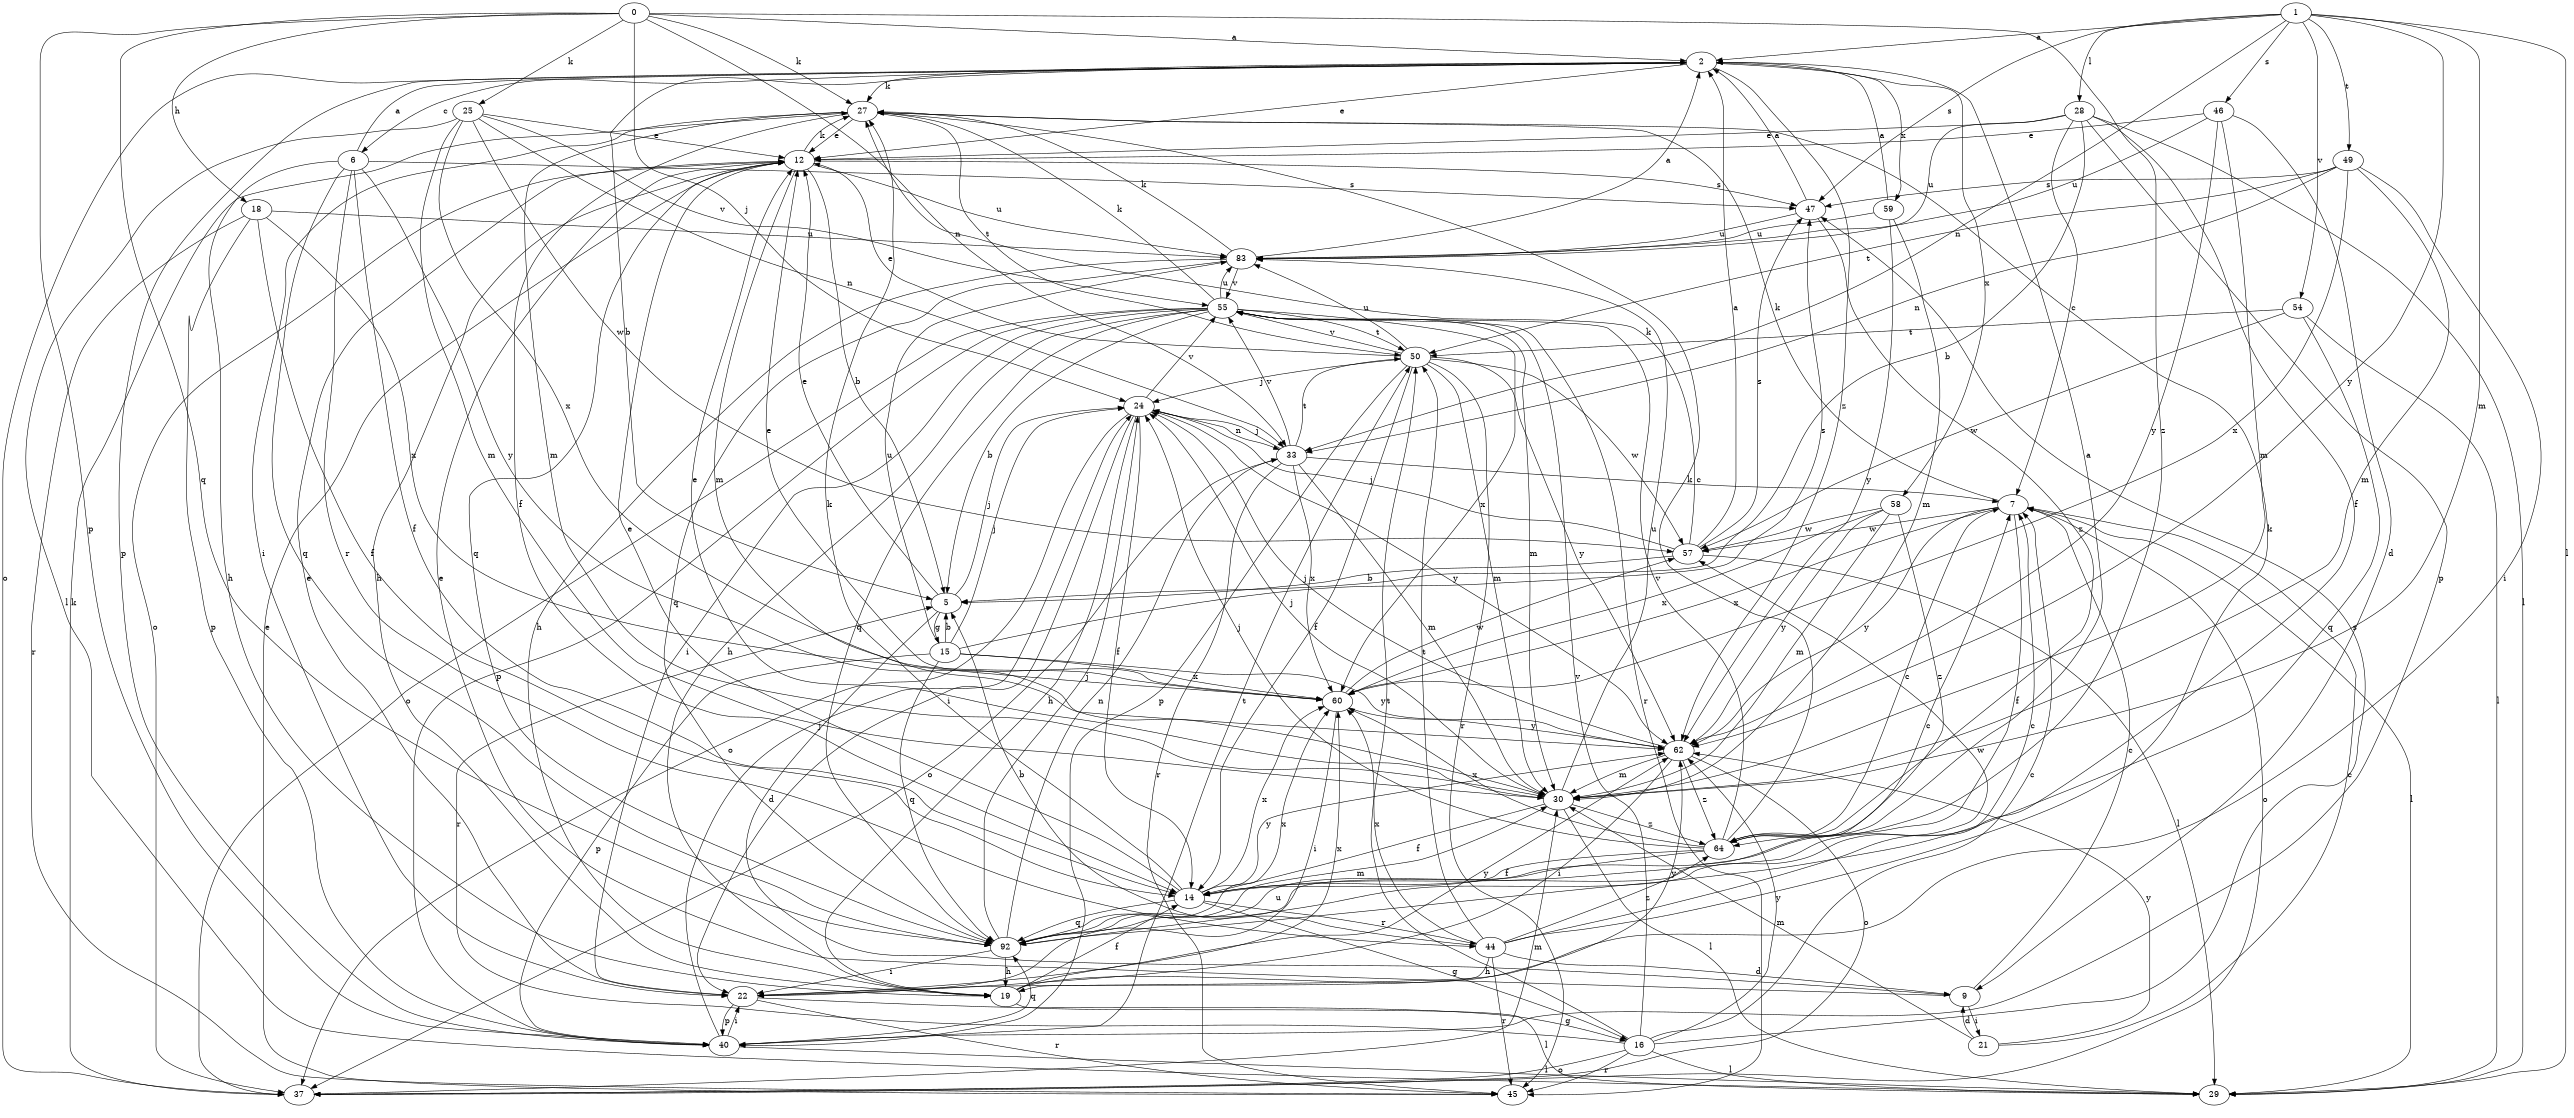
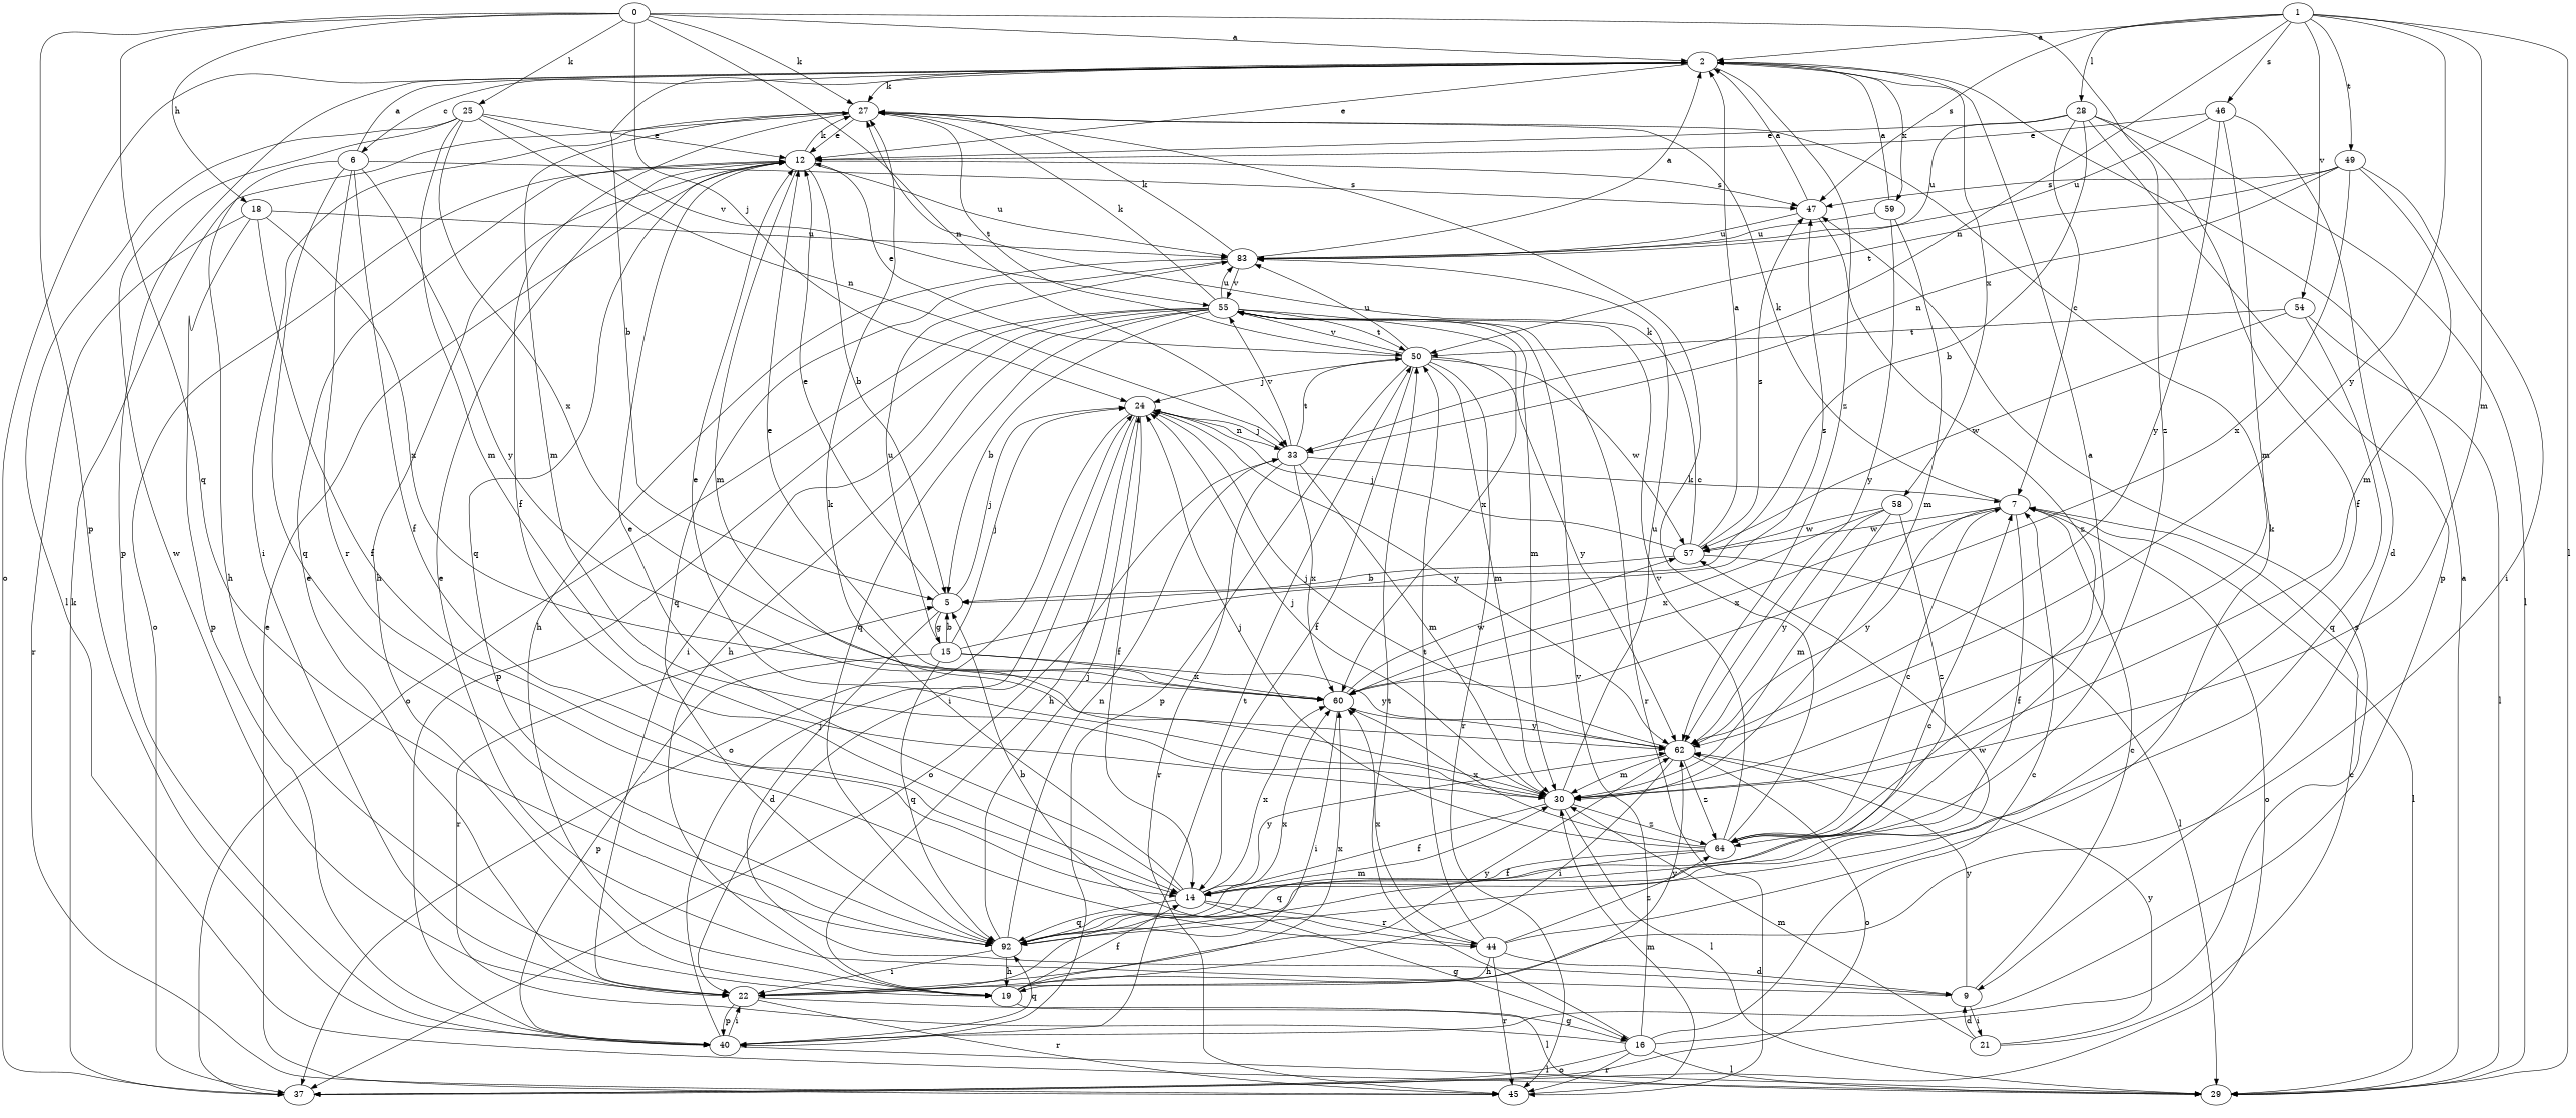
  strict digraph {
    0
    2
    18
    24
    25
    27
    33
    40
    n9 [label=92]
    64
    62
    5
    6
    12
    37
    58
    59
    14
    60
    n20 [label=83]
    45
    19
    55
    22
    29
    30
    57
    50
    7
    1
    28
    46
    47
    49
    54
    9
    15
    44
    21
    16
    0 -> 2 [label=a]
    0 -> 18 [label=h]
    0 -> 24 [label=j]
    0 -> 25 [label=k]
    0 -> 27 [label=k]
    0 -> 33 [label=n]
    0 -> 40 [label=p]
    0 -> n9 [label=q]
    0 -> 64 [label=z]
    2 -> 27 [label=k]
    2 -> 40 [label=p]
    2 -> 62 [label=z]
    2 -> 5 [label=b]
    2 -> 6 [label=c]
    2 -> 12 [label=e]
    2 -> 37 [label=o]
    2 -> 58 [label=x]
    2 -> 59 [label=x]
    18 -> 40 [label=p]
    18 -> 14 [label=f]
    18 -> 60 [label=x]
    18 -> n20 [label=u]
    18 -> 45 [label=r]
    24 -> 33 [label=n]
    24 -> 62 [label=y]
    24 -> 37 [label=o]
    24 -> 14 [label=f]
    24 -> 19 [label=h]
-   24 -> 55 [label=v]
    24 -> 22 [label=i]
    25 -> 33 [label=n]
    25 -> 12 [label=e]
    25 -> 60 [label=x]
    25 -> 55 [label=v]
    25 -> 29 [label=l]
    25 -> 30 [label=m]
-   25 -> 57 [label=w]
+   25 -> 22 [label=w]
    27 -> 12 [label=e]
    27 -> 14 [label=f]
    27 -> 22 [label=i]
    27 -> 30 [label=m]
    27 -> 50 [label=t]
    33 -> 24 [label=j]
    33 -> 37 [label=o]
    33 -> 60 [label=x]
    33 -> 45 [label=r]
    33 -> 55 [label=v]
    33 -> 30 [label=m]
    33 -> 50 [label=t]
    33 -> 7 [label=c]
    40 -> 24 [label=j]
    40 -> n9 [label=q]
    40 -> 22 [label=i]
    40 -> 29 [label=l]
    40 -> 50 [label=t]
    n9 -> 24 [label=j]
    n9 -> 33 [label=n]
    n9 -> 60 [label=x]
    n9 -> 19 [label=h]
    n9 -> 22 [label=i]
    n9 -> 30 [label=m]
    n9 -> 57 [label=w]
    n9 -> 7 [label=c]
    64 -> 2 [label=a]
    64 -> 24 [label=j]
    64 -> 27 [label=k]
-   64 -> n9 [label=u]
+   64 -> n9 [label=q]
    64 -> 14 [label=f]
    64 -> 60 [label=x]
    64 -> 55 [label=v]
    64 -> 7 [label=c]
    62 -> 24 [label=j]
    62 -> 64 [label=z]
    62 -> 37 [label=o]
    62 -> 22 [label=i]
    62 -> 30 [label=m]
    5 -> 24 [label=j]
    5 -> 12 [label=e]
    5 -> 9 [label=d]
    5 -> 15 [label=g]
    6 -> 2 [label=a]
    6 -> n9 [label=q]
    6 -> 62 [label=y]
    6 -> 14 [label=f]
    6 -> 19 [label=h]
    6 -> 47 [label=s]
    6 -> 44 [label=r]
    12 -> 27 [label=k]
    12 -> n9 [label=q]
    12 -> 5 [label=b]
    12 -> 37 [label=o]
    12 -> n20 [label=u]
    12 -> 19 [label=h]
    12 -> 30 [label=m]
    12 -> 47 [label=s]
    37 -> 27 [label=k]
-   37 -> 30 [label=m]
+   45 -> 30 [label=m]
    58 -> 64 [label=z]
    58 -> 62 [label=y]
    58 -> 60 [label=x]
    58 -> 30 [label=m]
    58 -> 57 [label=w]
    59 -> 2 [label=a]
    59 -> 62 [label=y]
    59 -> n20 [label=u]
    59 -> 30 [label=m]
    14 -> 27 [label=k]
    14 -> n9 [label=q]
    14 -> 62 [label=y]
    14 -> 12 [label=e]
    14 -> 60 [label=x]
    14 -> 44 [label=r]
    14 -> 16 [label=g]
    60 -> 62 [label=y]
    60 -> 12 [label=e]
    60 -> 22 [label=i]
    60 -> 57 [label=w]
    n20 -> 2 [label=a]
    n20 -> 27 [label=k]
    n20 -> n9 [label=q]
    n20 -> 19 [label=h]
    n20 -> 55 [label=v]
    45 -> 12 [label=e]
    19 -> 62 [label=y]
    19 -> 14 [label=f]
    19 -> 60 [label=x]
    19 -> 29 [label=l]
    55 -> 27 [label=k]
    55 -> 40 [label=p]
    55 -> n9 [label=q]
    55 -> 5 [label=b]
    55 -> 37 [label=o]
    55 -> 60 [label=x]
    55 -> n20 [label=u]
    55 -> 45 [label=r]
    55 -> 19 [label=h]
    55 -> 22 [label=i]
    55 -> 30 [label=m]
    55 -> 50 [label=t]
    22 -> 40 [label=p]
    22 -> 62 [label=y]
    22 -> 12 [label=e]
    22 -> 45 [label=r]
    22 -> 16 [label=g]
+   29 -> 2 [label=a]
    30 -> 24 [label=j]
    30 -> 64 [label=z]
    30 -> 12 [label=e]
    30 -> 14 [label=f]
    30 -> n20 [label=u]
    30 -> 29 [label=l]
    57 -> 2 [label=a]
    57 -> 24 [label=j]
    57 -> 27 [label=k]
    57 -> 5 [label=b]
    57 -> 29 [label=l]
    57 -> 47 [label=s]
    50 -> 24 [label=j]
    50 -> 40 [label=p]
    50 -> 62 [label=y]
    50 -> 12 [label=e]
    50 -> 14 [label=f]
    50 -> n20 [label=u]
    50 -> 45 [label=r]
    50 -> 55 [label=v]
    50 -> 30 [label=m]
    50 -> 57 [label=w]
    7 -> 27 [label=k]
    7 -> 62 [label=y]
    7 -> 37 [label=o]
    7 -> 14 [label=f]
    7 -> 60 [label=x]
    7 -> 29 [label=l]
    7 -> 57 [label=w]
    1 -> 2 [label=a]
    1 -> 33 [label=n]
    1 -> 62 [label=y]
    1 -> 29 [label=l]
    1 -> 30 [label=m]
    1 -> 28 [label=l]
    1 -> 46 [label=s]
    1 -> 47 [label=s]
    1 -> 49 [label=t]
    1 -> 54 [label=v]
    28 -> 40 [label=p]
    28 -> 5 [label=b]
    28 -> 12 [label=e]
    28 -> 14 [label=f]
    28 -> n20 [label=u]
    28 -> 29 [label=l]
    28 -> 7 [label=c]
    46 -> 62 [label=y]
    46 -> 12 [label=e]
    46 -> n20 [label=u]
    46 -> 30 [label=m]
    46 -> 9 [label=d]
    47 -> 2 [label=a]
    47 -> 64 [label=z]
    47 -> n20 [label=u]
    49 -> 33 [label=n]
    49 -> 60 [label=x]
    49 -> 22 [label=i]
    49 -> 30 [label=m]
    49 -> 50 [label=t]
    49 -> 47 [label=s]
    54 -> n9 [label=q]
    54 -> 29 [label=l]
    54 -> 57 [label=w]
    54 -> 50 [label=t]
-   16 -> 62 [label=y]
+   9 -> 62 [label=y]
    9 -> 12 [label=e]
    9 -> 7 [label=c]
    9 -> 21 [label=i]
    15 -> 24 [label=j]
    15 -> 40 [label=p]
    15 -> n9 [label=q]
    15 -> 62 [label=y]
    15 -> 5 [label=b]
    15 -> 60 [label=x]
    15 -> n20 [label=u]
    15 -> 47 [label=s]
    44 -> 27 [label=k]
    44 -> 64 [label=z]
    44 -> 5 [label=b]
    44 -> 60 [label=x]
    44 -> 45 [label=r]
    44 -> 19 [label=h]
    44 -> 50 [label=t]
-   44 -> 7 [label=c]
    44 -> 9 [label=d]
    21 -> 62 [label=y]
    21 -> 30 [label=m]
    21 -> 7 [label=c]
    21 -> 9 [label=d]
    16 -> 5 [label=r]
    16 -> 37 [label=o]
    16 -> 45 [label=r]
    16 -> 55 [label=v]
    16 -> 29 [label=l]
    16 -> 50 [label=t]
    16 -> 7 [label=c]
    16 -> 47 [label=s]
  }
